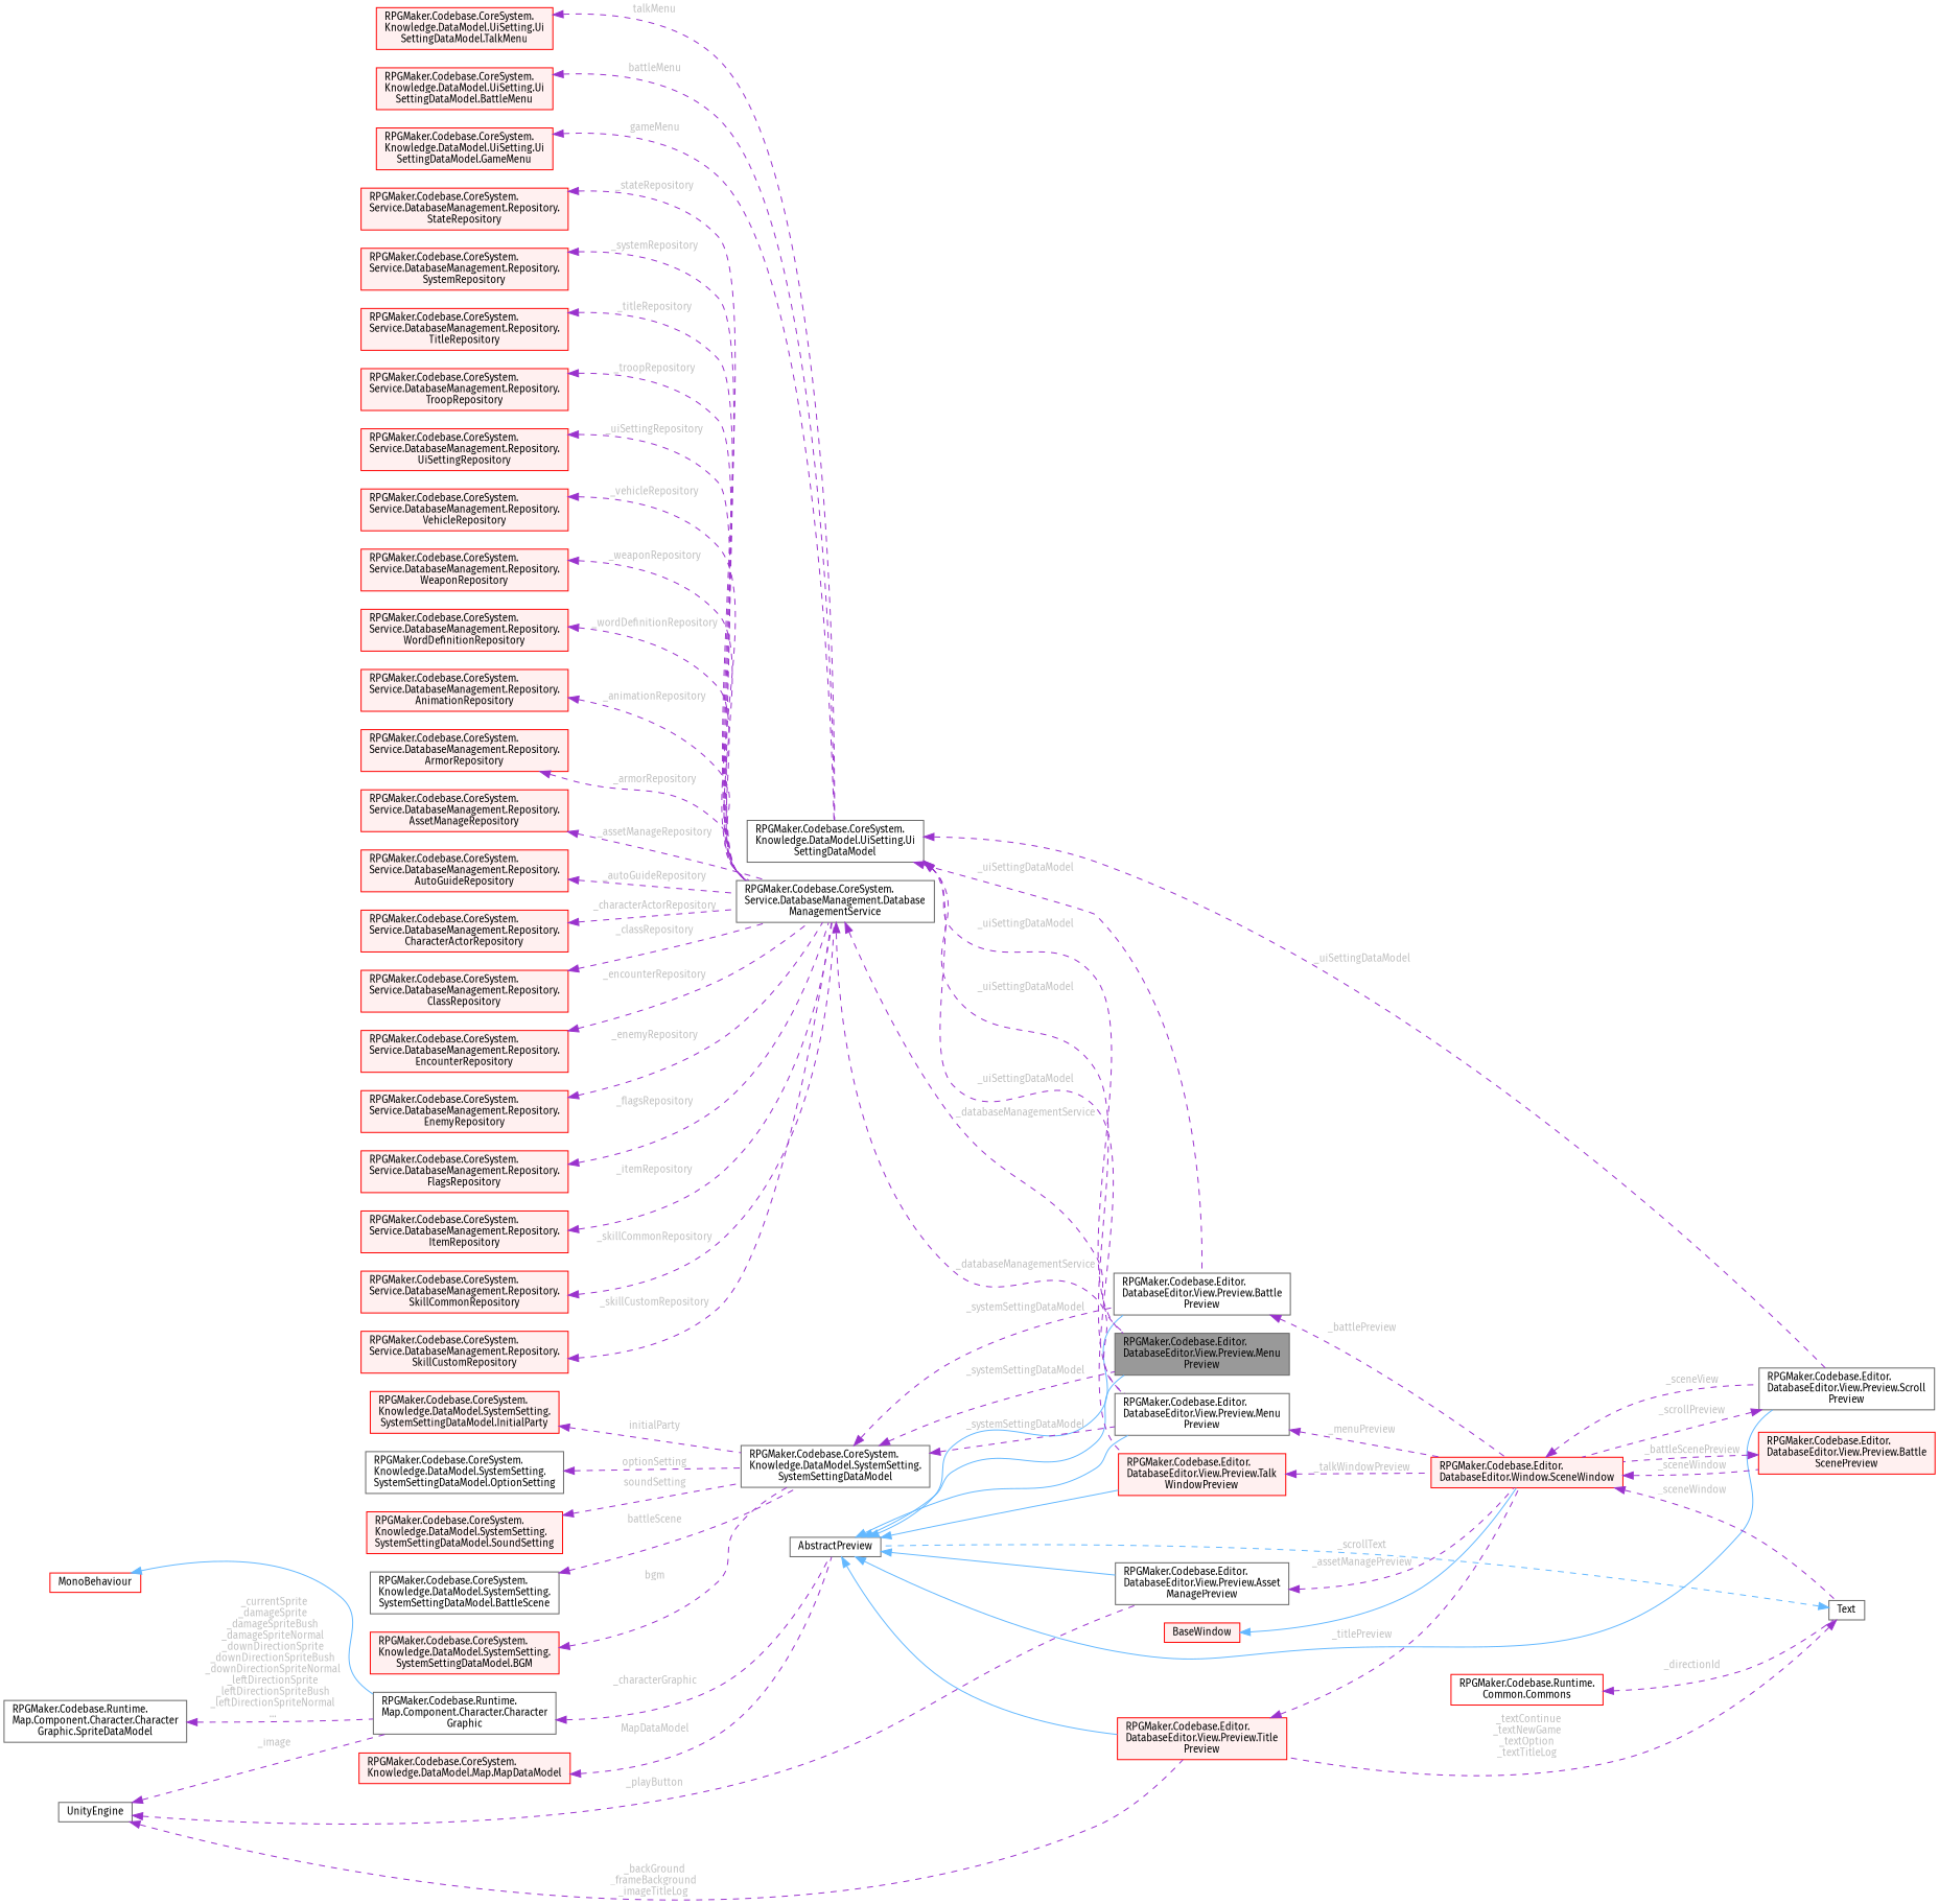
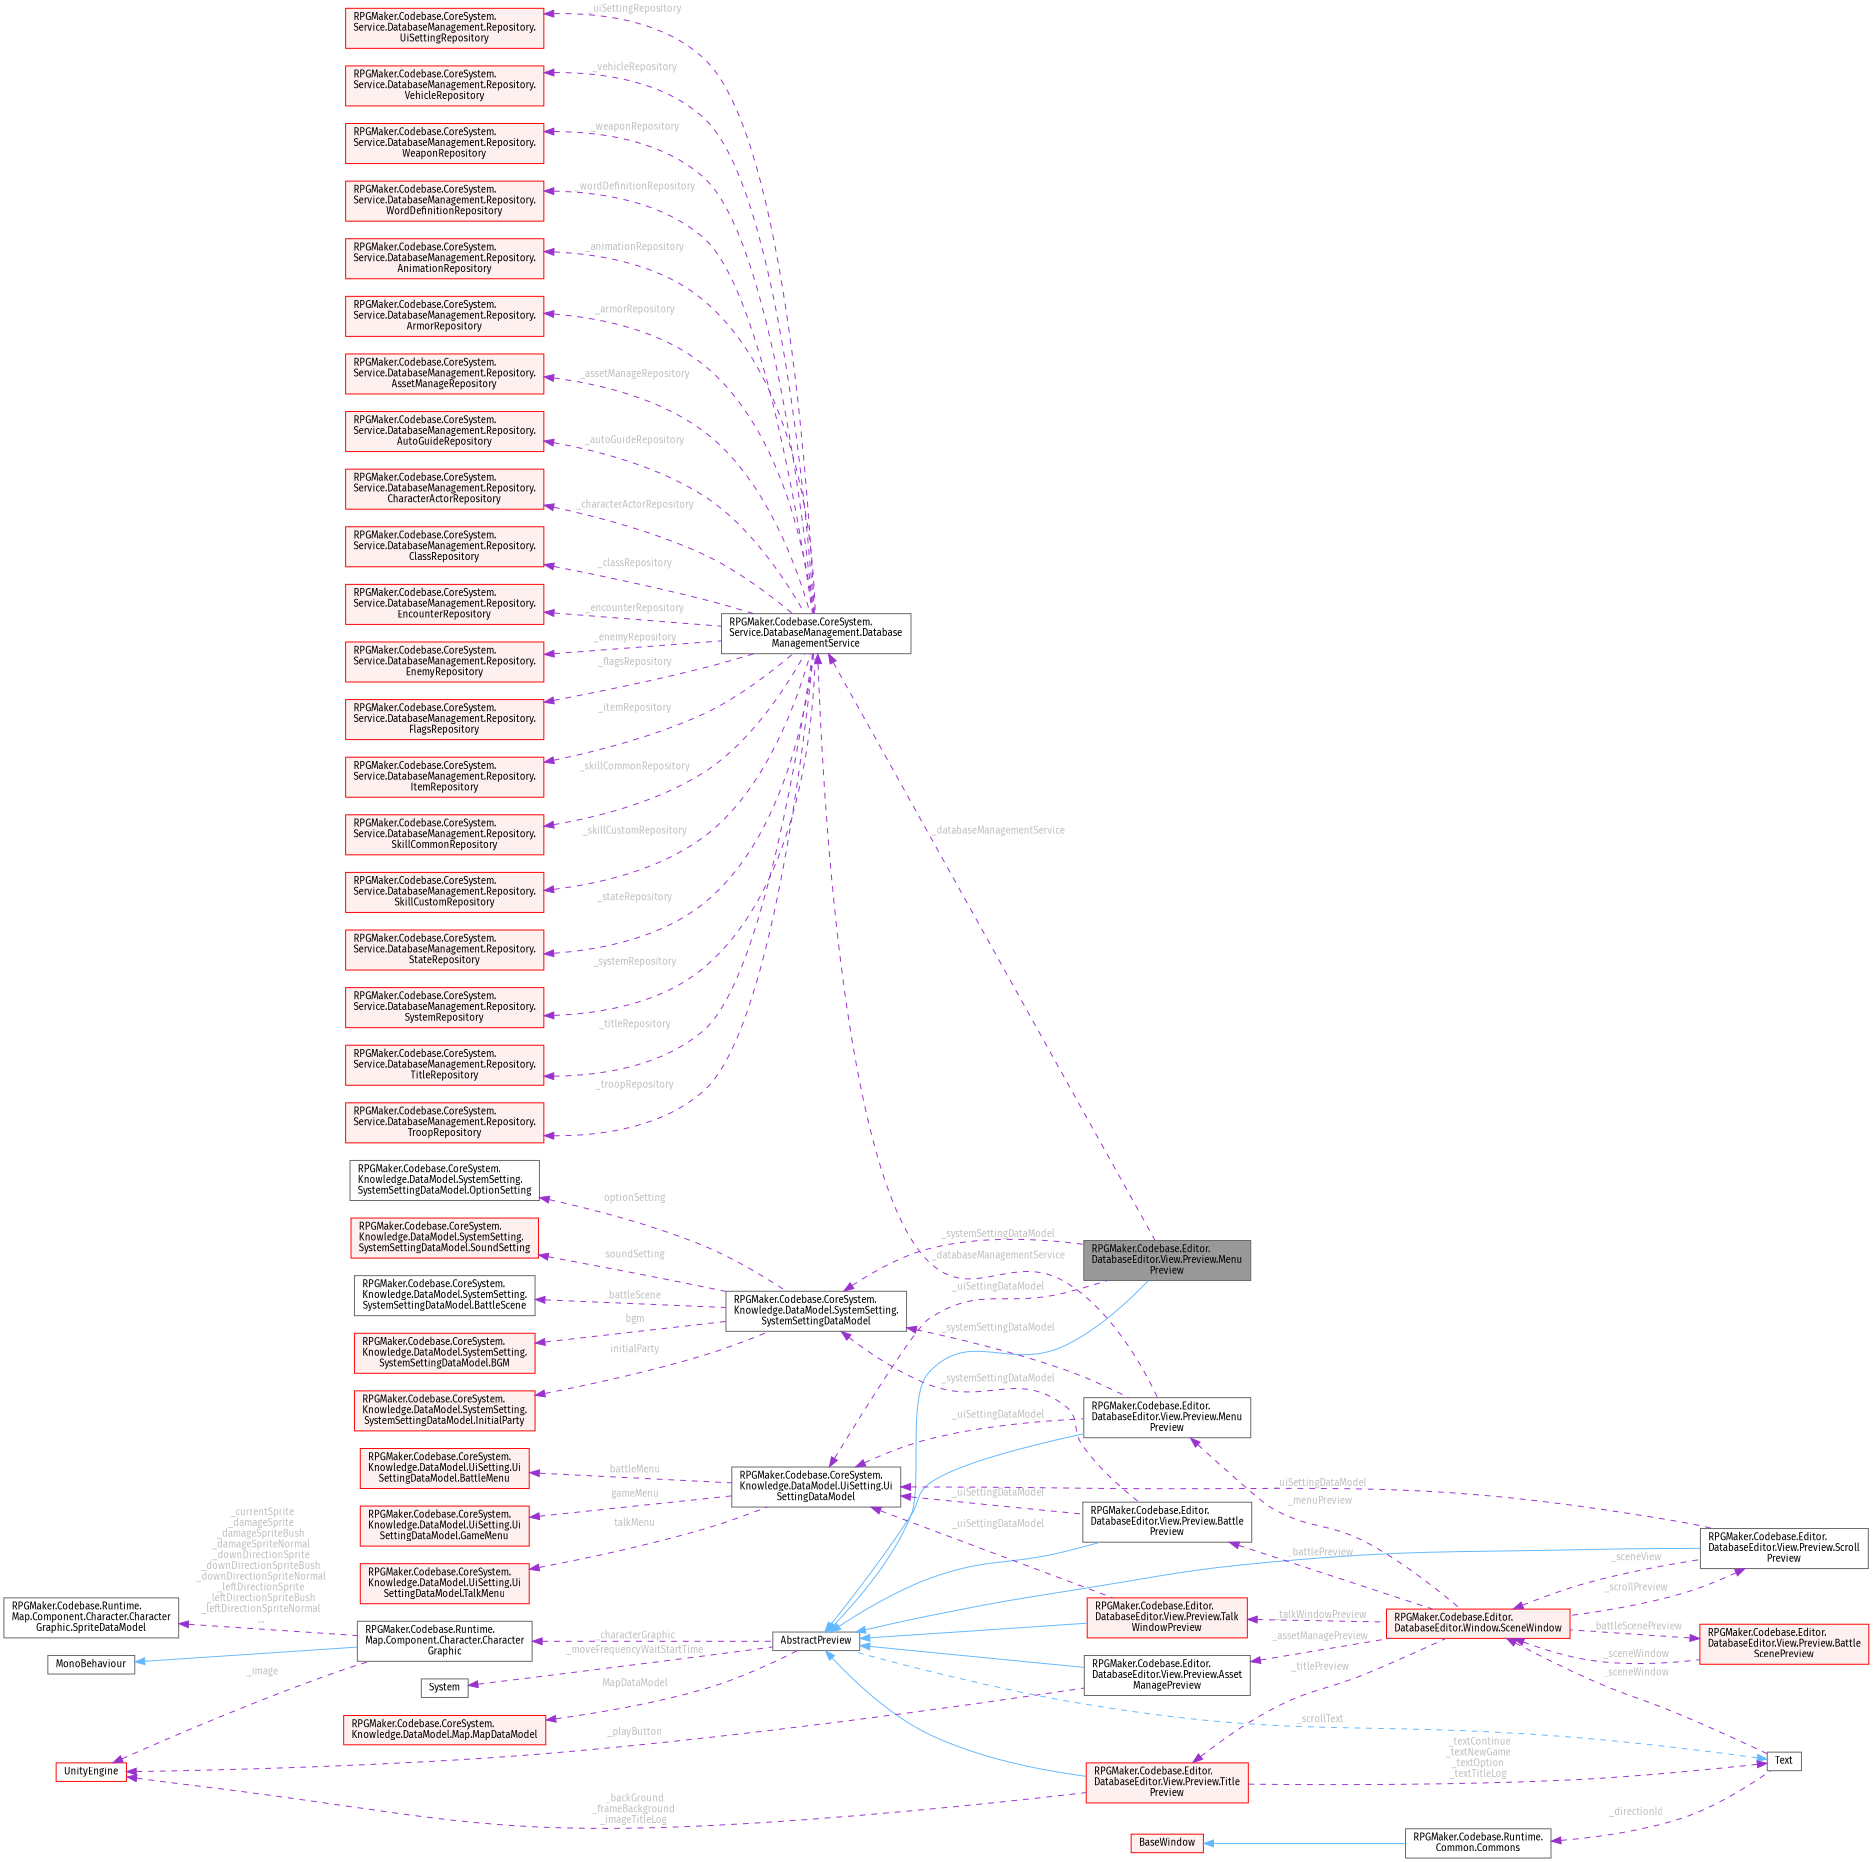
  digraph {
    fontname="Fira Sans"
    rankdir=LR
    node [color=red fillcolor="#FFF0F0" fontname="Fira Sans" fontsize=10 shape=box style=filled]
    edge [color=darkorchid3 dir=back fontname="Fira Sans" fontsize=10 labelfontname=Helvetica labelfontsize=10 style=dashed fontcolor=grey]
    n1 [color=gray40 fillcolor=grey60 fontcolor=black height=0.2 label="RPGMaker.Codebase.Editor.\lDatabaseEditor.View.Preview.Menu\lPreview" width=0.4]
    n2 [color=gray40 fillcolor=white height=0.2 label=AbstractPreview width=0.4]
    n3 [height=0.2 label="RPGMaker.Codebase.Editor.\lDatabaseEditor.View.Preview.Title\lPreview" width=0.4]
    n4 [color=gray40 fillcolor=white height=0.2 label="RPGMaker.Codebase.Editor.\lDatabaseEditor.View.Preview.Asset\lManagePreview" width=0.4]
    n5 [color=gray40 fillcolor=white height=0.2 label="RPGMaker.Codebase.Editor.\lDatabaseEditor.View.Preview.Menu\lPreview" width=0.4]
    n6 [color=gray40 fillcolor=white height=0.2 label="RPGMaker.Codebase.Editor.\lDatabaseEditor.View.Preview.Battle\lPreview" width=0.4]
    n7 [height=0.2 label="RPGMaker.Codebase.Editor.\lDatabaseEditor.View.Preview.Talk\lWindowPreview" width=0.4]
    n8 [color=gray40 fillcolor=white height=0.2 label="RPGMaker.Codebase.Editor.\lDatabaseEditor.View.Preview.Scroll\lPreview" width=0.4]
    n9 [height=0.2 label="RPGMaker.Codebase.Editor.\lDatabaseEditor.Window.SceneWindow" width=0.4]
    n10 [color=gray40 fillcolor=white height=0.2 label="RPGMaker.Codebase.Runtime.\lMap.Component.Character.Character\lGraphic" width=0.4]
-   n11 [fillcolor=white height=0.2 label=MonoBehaviour width=0.4]
+   n11 [color=gray40 fillcolor=white height=0.2 label=MonoBehaviour width=0.4]
    n12 [color=gray40 fillcolor=white height=0.2 label="RPGMaker.Codebase.Runtime.\lMap.Component.Character.Character\lGraphic.SpriteDataModel" width=0.4]
-   n13 [color=gray40 fillcolor=white height=0.2 label=UnityEngine width=0.4]
+   n13 [fillcolor=white height=0.2 label=UnityEngine width=0.4]
    n14 [height=0.2 label="RPGMaker.Codebase.Editor.\lDatabaseEditor.View.Preview.Battle\lScenePreview" width=0.4]
    n15 [color=gray40 fillcolor=white height=0.2 label=Text width=0.4]
    n16 [height=0.2 label=BaseWindow width=0.4]
    n17 [color=gray40 fillcolor=white height=0.2 label="RPGMaker.Codebase.CoreSystem.\lService.DatabaseManagement.Database\lManagementService" width=0.4]
    n18 [height=0.2 label="RPGMaker.Codebase.CoreSystem.\lService.DatabaseManagement.Repository.\lAnimationRepository" width=0.4]
    n19 [height=0.2 label="RPGMaker.Codebase.CoreSystem.\lService.DatabaseManagement.Repository.\lArmorRepository" width=0.4]
    n20 [height=0.2 label="RPGMaker.Codebase.CoreSystem.\lService.DatabaseManagement.Repository.\lAssetManageRepository" width=0.4]
    n21 [height=0.2 label="RPGMaker.Codebase.CoreSystem.\lService.DatabaseManagement.Repository.\lAutoGuideRepository" width=0.4]
    n22 [height=0.2 label="RPGMaker.Codebase.CoreSystem.\lService.DatabaseManagement.Repository.\lCharacterActorRepository" width=0.4]
    n23 [height=0.2 label="RPGMaker.Codebase.CoreSystem.\lService.DatabaseManagement.Repository.\lClassRepository" width=0.4]
    n24 [height=0.2 label="RPGMaker.Codebase.CoreSystem.\lService.DatabaseManagement.Repository.\lEncounterRepository" width=0.4]
    n25 [height=0.2 label="RPGMaker.Codebase.CoreSystem.\lService.DatabaseManagement.Repository.\lEnemyRepository" width=0.4]
    n26 [height=0.2 label="RPGMaker.Codebase.CoreSystem.\lService.DatabaseManagement.Repository.\lFlagsRepository" width=0.4]
    n27 [height=0.2 label="RPGMaker.Codebase.CoreSystem.\lService.DatabaseManagement.Repository.\lItemRepository" width=0.4]
    n28 [height=0.2 label="RPGMaker.Codebase.CoreSystem.\lService.DatabaseManagement.Repository.\lSkillCommonRepository" width=0.4]
    n29 [height=0.2 label="RPGMaker.Codebase.CoreSystem.\lService.DatabaseManagement.Repository.\lSkillCustomRepository" width=0.4]
    n30 [height=0.2 label="RPGMaker.Codebase.CoreSystem.\lService.DatabaseManagement.Repository.\lStateRepository" width=0.4]
    n31 [height=0.2 label="RPGMaker.Codebase.CoreSystem.\lService.DatabaseManagement.Repository.\lSystemRepository" width=0.4]
    n32 [height=0.2 label="RPGMaker.Codebase.CoreSystem.\lService.DatabaseManagement.Repository.\lTitleRepository" width=0.4]
    n33 [height=0.2 label="RPGMaker.Codebase.CoreSystem.\lService.DatabaseManagement.Repository.\lTroopRepository" width=0.4]
    n34 [height=0.2 label="RPGMaker.Codebase.CoreSystem.\lService.DatabaseManagement.Repository.\lUiSettingRepository" width=0.4]
    n35 [height=0.2 label="RPGMaker.Codebase.CoreSystem.\lService.DatabaseManagement.Repository.\lVehicleRepository" width=0.4]
    n36 [height=0.2 label="RPGMaker.Codebase.CoreSystem.\lService.DatabaseManagement.Repository.\lWeaponRepository" width=0.4]
    n37 [height=0.2 label="RPGMaker.Codebase.CoreSystem.\lService.DatabaseManagement.Repository.\lWordDefinitionRepository" width=0.4]
    n38 [color=gray40 fillcolor=white height=0.2 label="RPGMaker.Codebase.CoreSystem.\lKnowledge.DataModel.SystemSetting.\lSystemSettingDataModel" width=0.4]
    n39 [color=gray40 fillcolor=white height=0.2 label="RPGMaker.Codebase.CoreSystem.\lKnowledge.DataModel.SystemSetting.\lSystemSettingDataModel.BattleScene" width=0.4]
    n40 [height=0.2 label="RPGMaker.Codebase.CoreSystem.\lKnowledge.DataModel.SystemSetting.\lSystemSettingDataModel.BGM" width=0.4]
    n41 [height=0.2 label="RPGMaker.Codebase.CoreSystem.\lKnowledge.DataModel.SystemSetting.\lSystemSettingDataModel.InitialParty" width=0.4]
    n42 [color=gray40 fillcolor=white height=0.2 label="RPGMaker.Codebase.CoreSystem.\lKnowledge.DataModel.SystemSetting.\lSystemSettingDataModel.OptionSetting" width=0.4]
    n43 [height=0.2 label="RPGMaker.Codebase.CoreSystem.\lKnowledge.DataModel.SystemSetting.\lSystemSettingDataModel.SoundSetting" width=0.4]
    n44 [color=gray40 fillcolor=white height=0.2 label="RPGMaker.Codebase.CoreSystem.\lKnowledge.DataModel.UiSetting.Ui\lSettingDataModel" width=0.4]
    n45 [height=0.2 label="RPGMaker.Codebase.CoreSystem.\lKnowledge.DataModel.UiSetting.Ui\lSettingDataModel.BattleMenu" width=0.4]
    n46 [height=0.2 label="RPGMaker.Codebase.CoreSystem.\lKnowledge.DataModel.UiSetting.Ui\lSettingDataModel.GameMenu" width=0.4]
    n47 [height=0.2 label="RPGMaker.Codebase.CoreSystem.\lKnowledge.DataModel.UiSetting.Ui\lSettingDataModel.TalkMenu" width=0.4]
-   n48 [fillcolor=white height=0.2 label="RPGMaker.Codebase.Runtime.\lCommon.Commons" width=0.4]
+   n48 [color=gray40 fillcolor=white height=0.2 label="RPGMaker.Codebase.Runtime.\lCommon.Commons" width=0.4]
+   n49 [color=gray40 fillcolor=white height=0.2 label=System width=0.4]
    n50 [height=0.2 label="RPGMaker.Codebase.CoreSystem.\lKnowledge.DataModel.Map.MapDataModel" width=0.4]
    n2 -> n1 [color=steelblue1 style=solid fontcolor=""]
    n2 -> n3 [color=steelblue1 style=solid fontcolor=""]
    n2 -> n4 [color=steelblue1 style=solid fontcolor=""]
    n2 -> n5 [color=steelblue1 style=solid fontcolor=""]
    n2 -> n6 [color=steelblue1 style=solid fontcolor=""]
    n2 -> n7 [color=steelblue1 style=solid fontcolor=""]
    n2 -> n8 [color=steelblue1 style=solid fontcolor=""]
    n3 -> n9 [label=" _titlePreview"]
    n4 -> n9 [label=" _assetManagePreview"]
    n5 -> n9 [label=" _menuPreview"]
    n6 -> n9 [label=" _battlePreview"]
    n7 -> n9 [label=" _talkWindowPreview"]
    n8 -> n9 [label=" _scrollPreview"]
    n9 -> n8 [label=" _sceneView"]
    n9 -> n14 [label=" _sceneWindow"]
    n9 -> n15 [label=" _sceneWindow"]
    n10 -> n2 [label=" _characterGraphic"]
    n11 -> n10 [color=steelblue1 style=solid fontcolor=""]
    n12 -> n10 [label=" _currentSprite\n_damageSprite\n_damageSpriteBush\n_damageSpriteNormal\n_downDirectionSprite\n_downDirectionSpriteBush\n_downDirectionSpriteNormal\n_leftDirectionSprite\n_leftDirectionSpriteBush\n_leftDirectionSpriteNormal\n..."]
    n13 -> n3 [label=" _backGround\n_frameBackground\n_imageTitleLog"]
    n13 -> n4 [label=" _playButton"]
    n13 -> n10 [label=" _image"]
    n14 -> n9 [label=" _battleScenePreview"]
    n15 -> n2 [color=steelblue1 label=" _scrollText"]
    n15 -> n3 [label=" _textContinue\n_textNewGame\n_textOption\n_textTitleLog"]
-   n16 -> n9 [color=steelblue1 style=solid fontcolor=""]
+   n16 -> n48 [color=steelblue1 style=solid fontcolor=""]
    n17 -> n1 [label=" _databaseManagementService"]
    n17 -> n5 [label=" _databaseManagementService"]
    n18 -> n17 [label=" _animationRepository"]
    n19 -> n17 [label=" _armorRepository"]
    n20 -> n17 [label=" _assetManageRepository"]
    n21 -> n17 [label=" _autoGuideRepository"]
    n22 -> n17 [label=" _characterActorRepository"]
    n23 -> n17 [label=" _classRepository"]
    n24 -> n17 [label=" _encounterRepository"]
    n25 -> n17 [label=" _enemyRepository"]
    n26 -> n17 [label=" _flagsRepository"]
    n27 -> n17 [label=" _itemRepository"]
    n28 -> n17 [label=" _skillCommonRepository"]
    n29 -> n17 [label=" _skillCustomRepository"]
    n30 -> n17 [label=" _stateRepository"]
    n31 -> n17 [label=" _systemRepository"]
    n32 -> n17 [label=" _titleRepository"]
    n33 -> n17 [label=" _troopRepository"]
    n34 -> n17 [label=" _uiSettingRepository"]
    n35 -> n17 [label=" _vehicleRepository"]
    n36 -> n17 [label=" _weaponRepository"]
    n37 -> n17 [label=" _wordDefinitionRepository"]
    n38 -> n1 [label=" _systemSettingDataModel"]
    n38 -> n5 [label=" _systemSettingDataModel"]
    n38 -> n6 [label=" _systemSettingDataModel"]
    n39 -> n38 [label=" battleScene"]
    n40 -> n38 [label=" bgm"]
    n41 -> n38 [label=" initialParty"]
    n42 -> n38 [label=" optionSetting"]
    n43 -> n38 [label=" soundSetting"]
    n44 -> n1 [label=" _uiSettingDataModel"]
    n44 -> n5 [label=" _uiSettingDataModel"]
    n44 -> n6 [label=" _uiSettingDataModel"]
    n44 -> n7 [label=" _uiSettingDataModel"]
    n44 -> n8 [label=" _uiSettingDataModel"]
    n45 -> n44 [label=" battleMenu"]
    n46 -> n44 [label=" gameMenu"]
    n47 -> n44 [label=" talkMenu"]
    n48 -> n15 [label=" _directionId"]
+   n49 -> n2 [label=" _moveFrequencyWaitStartTime"]
    n50 -> n2 [label=" MapDataModel"]
  }
